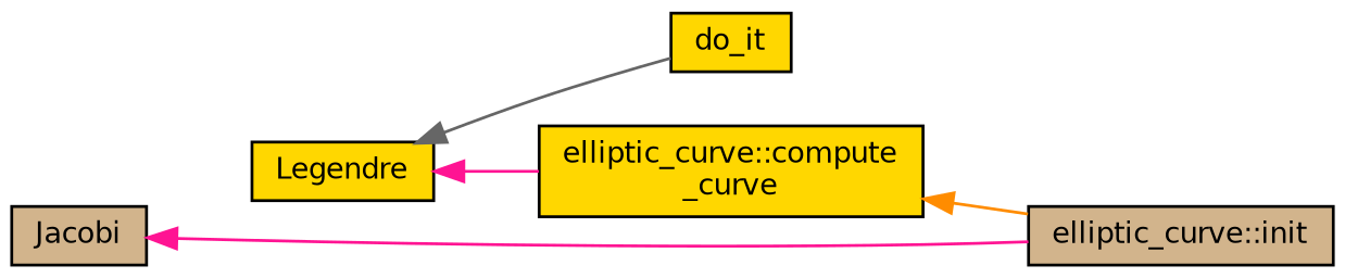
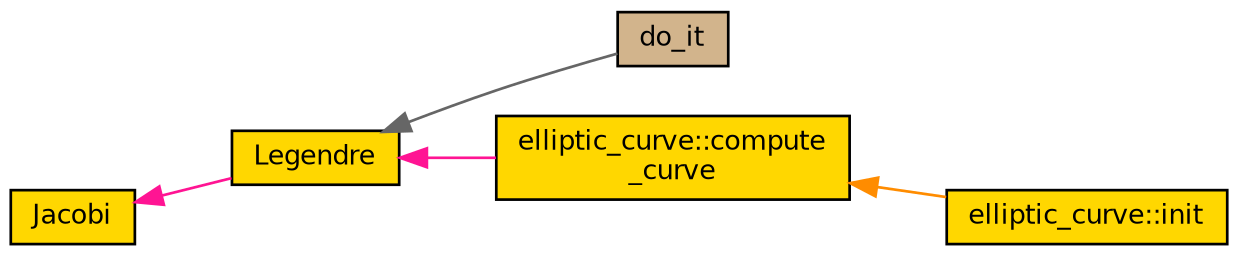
  digraph {
    rankdir=LR
    node [color=black fillcolor=gold fontname=Helvetica fontsize=10 shape=record style=filled]
    edge [color=deeppink dir=back fontname=Helvetica fontsize=10 labelfontname=Helvetica labelfontsize=10 style=solid]
-   n1 [fillcolor=tan fontcolor=black height=0.2 label=Jacobi width=0.4]
+   n1 [fontcolor=black height=0.2 label=Jacobi width=0.4]
    n2 [height=0.2 label=Legendre width=0.4]
-   n3 [height=0.2 label=do_it width=0.4]
+   n3 [fillcolor=tan height=0.2 label=do_it width=0.4]
    n4 [height=0.2 label="elliptic_curve::compute\l_curve" width=0.4]
-   n5 [fillcolor=tan height=0.2 label="elliptic_curve::init" width=0.4]
-   n1 -> n5
+   n5 [height=0.2 label="elliptic_curve::init" width=0.4]
+   n1 -> n2
    n2 -> n3 [color=gray40]
    n2 -> n4
    n4 -> n5 [color=darkorange]
  }
